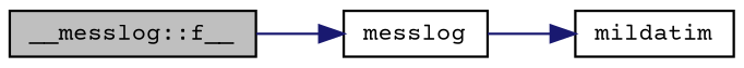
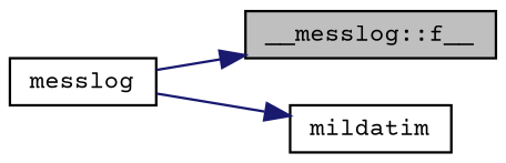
  digraph {
    fontname="Courier Prime"
    rankdir=LR
    node [color=black fillcolor=white fontname="Courier Prime" fontsize=10 shape=record style=filled]
    edge [color=midnightblue fontname="Courier Prime" fontsize=10 labelfontname=Helvetica labelfontsize=10 style=solid]
    n1 [fillcolor=grey75 fontcolor=black height=0.2 label="__messlog::f__" width=0.4]
    n2 [height=0.2 label=messlog width=0.4]
    n3 [height=0.2 label=mildatim width=0.4]
-   n1 -> n2
+   n2 -> n1
    n2 -> n3
  }
